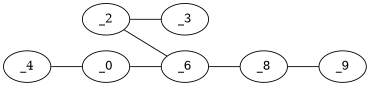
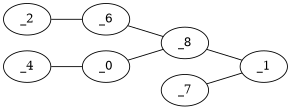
  graph {
    rankdir=LR
    node [charge=0 chem=1 symbol="C  " x=3.7601 y=-0.8184]
    edge [valence=1]
    _2 [chem=4 symbol="N  " x=2.9511]
-   _3 [x=3.2601 y=-1.7694]
    _6 [y=-0.2306]
    _8 [chem=4 symbol="N  " x=5.4921 y=1.7694]
    _4 [x=4.2601 y=-1.7694]
    n6 [label=_0 x=4.5691]
-   _9 [x=4.6261 y=1.2694]
-   _2 -- _3
+   _7 [chem=4 symbol="N  " y=0.7694]
+   _9 [x=4.6261 y=1.2694 label=_1]
    _2 -- _6
    _6 -- _8 [valence=2]
    _8 -- _9 [valence=3]
    _4 -- n6
-   n6 -- _6
+   n6 -- _8
+   _7 -- _9
  }
